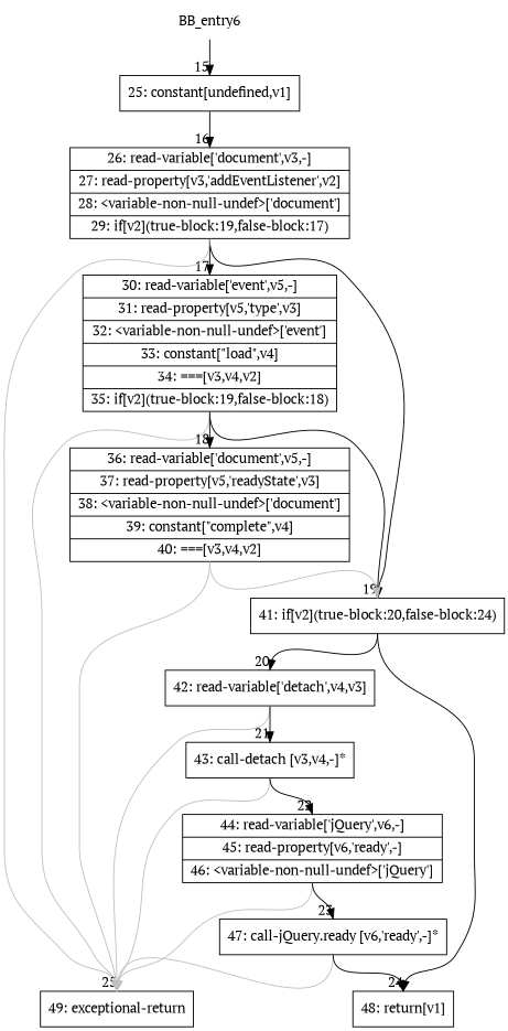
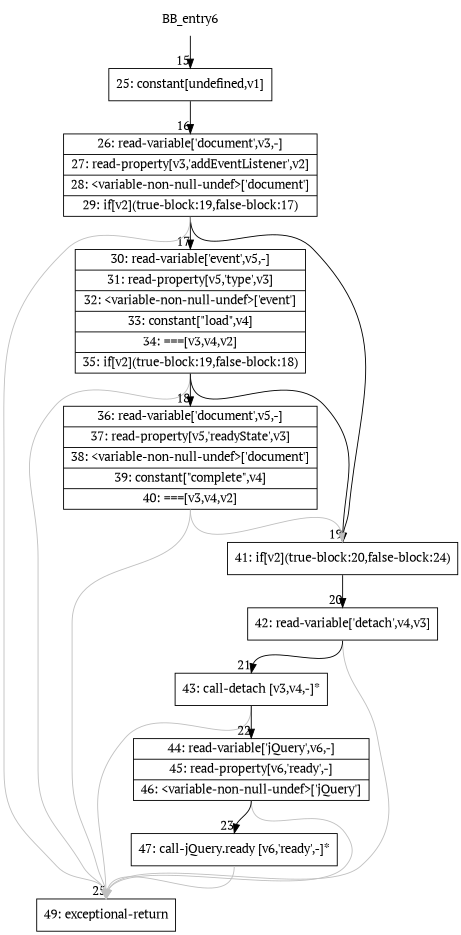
  digraph {
    fontname="PT Serif"
    rankdir=TD
    node [fontname="PT Serif" shape=record]
    edge [fontname="PT Serif" headport=n tailport=s]
    n1 [label=BB_entry6 shape=none]
    n2 [label="{25: constant[undefined,v1]}"]
    n3 [label="{26: read-variable['document',v3,-]|27: read-property[v3,'addEventListener',v2]|28: \<variable-non-null-undef\>['document']|29: if[v2](true-block:19,false-block:17)}"]
    n4 [label="{41: if[v2](true-block:20,false-block:24)}"]
    n5 [label="{30: read-variable['event',v5,-]|31: read-property[v5,'type',v3]|32: \<variable-non-null-undef\>['event']|33: constant[\"load\",v4]|34: ===[v3,v4,v2]|35: if[v2](true-block:19,false-block:18)}"]
    n6 [label="{49: exceptional-return}"]
    n7 [label="{42: read-variable['detach',v4,v3]}"]
-   n8 [label="{48: return[v1]}"]
    n9 [label="{36: read-variable['document',v5,-]|37: read-property[v5,'readyState',v3]|38: \<variable-non-null-undef\>['document']|39: constant[\"complete\",v4]|40: ===[v3,v4,v2]}"]
    n10 [label="{43: call-detach [v3,v4,-]*}"]
    n11 [label="{44: read-variable['jQuery',v6,-]|45: read-property[v6,'ready',-]|46: \<variable-non-null-undef\>['jQuery']}"]
    n12 [label="{47: call-jQuery.ready [v6,'ready',-]*}"]
    n1 -> n2 [headlabel="    15"]
    n2 -> n3 [headlabel="      16"]
    n3 -> n4 [headlabel="      19"]
    n3 -> n5 [headlabel="      17"]
    n3 -> n6 [color=gray headlabel="      25"]
    n4 -> n7 [headlabel="      20"]
-   n4 -> n8 [headlabel="      24"]
    n5 -> n4
    n5 -> n6 [color=gray]
    n5 -> n9 [headlabel="      18"]
    n7 -> n6 [color=gray]
    n7 -> n10 [headlabel="      21"]
    n9 -> n4 [color=gray]
    n9 -> n6 [color=gray]
    n10 -> n6 [color=gray]
    n10 -> n11 [headlabel="      22"]
    n11 -> n6 [color=gray]
    n11 -> n12 [headlabel="      23"]
    n12 -> n6 [color=gray]
-   n12 -> n8
  }
